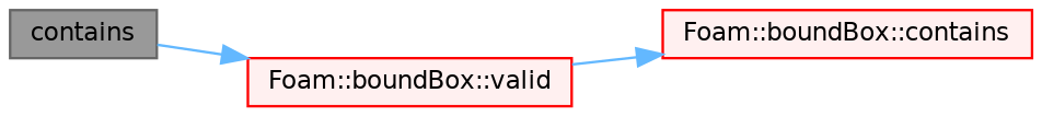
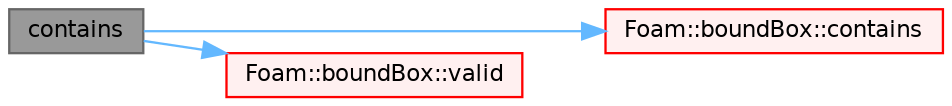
  digraph {
    rankdir=LR
    node [color=red fillcolor="#FFF0F0" fontname=Helvetica fontsize=10 shape=box style=filled]
    edge [color=steelblue1 fontname=Helvetica fontsize=10 labelfontname=Helvetica labelfontsize=10 style=solid]
    n1 [color=gray40 fillcolor=grey60 fontcolor=black height=0.2 label=contains width=0.4]
    n2 [height=0.2 label="Foam::boundBox::contains" width=0.4]
    n3 [height=0.2 label="Foam::boundBox::valid" width=0.4]
-   n3 -> n2
+   n1 -> n2
    n1 -> n3
  }
